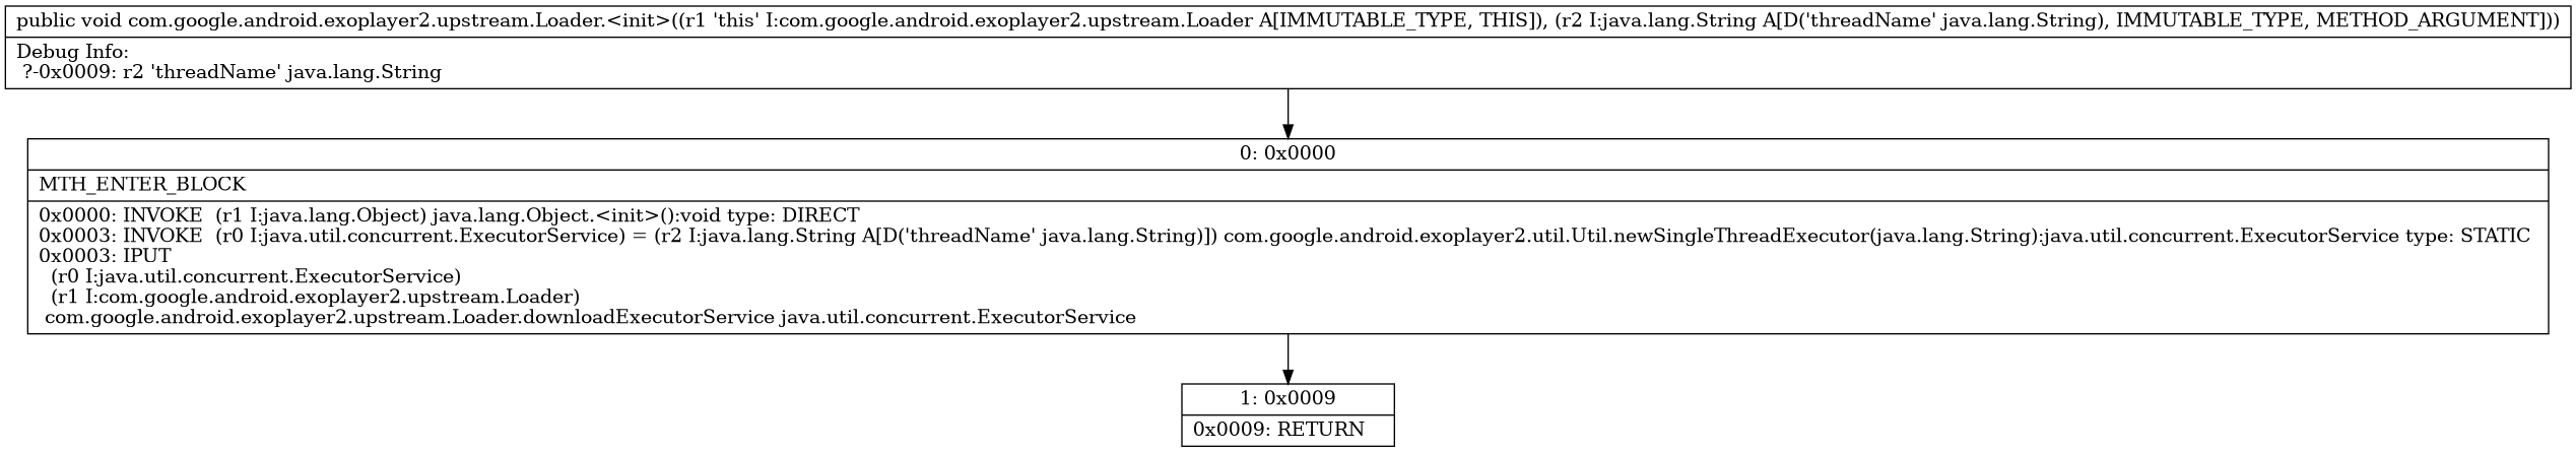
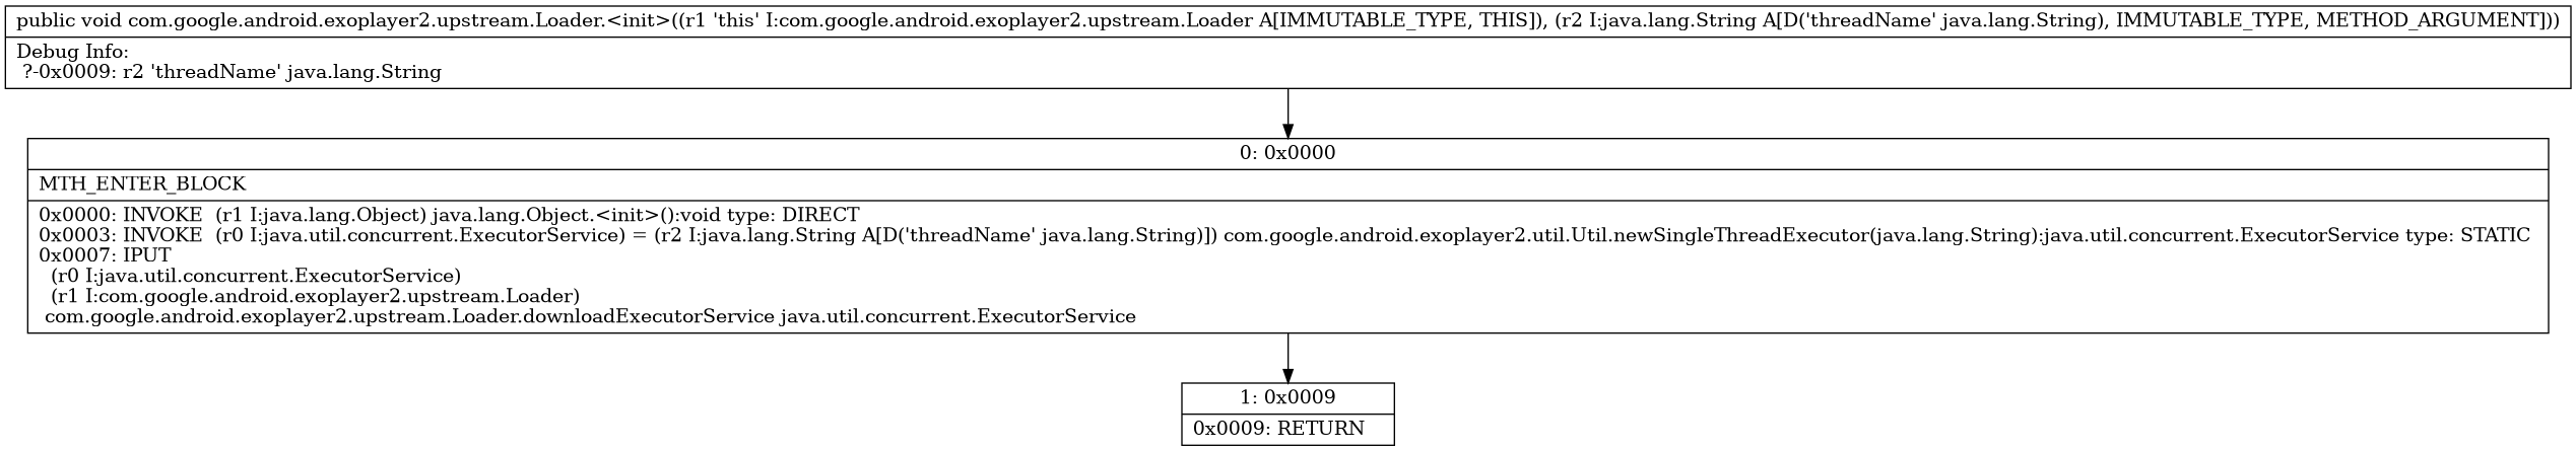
  digraph {
    node [shape=record]
-   n1 [label="{0\:\ 0x0000|MTH_ENTER_BLOCK\l|0x0000: INVOKE  (r1 I:java.lang.Object) java.lang.Object.\<init\>():void type: DIRECT \l0x0003: INVOKE  (r0 I:java.util.concurrent.ExecutorService) = (r2 I:java.lang.String A[D('threadName' java.lang.String)]) com.google.android.exoplayer2.util.Util.newSingleThreadExecutor(java.lang.String):java.util.concurrent.ExecutorService type: STATIC \l0x0003: IPUT  \l  (r0 I:java.util.concurrent.ExecutorService)\l  (r1 I:com.google.android.exoplayer2.upstream.Loader)\l com.google.android.exoplayer2.upstream.Loader.downloadExecutorService java.util.concurrent.ExecutorService \l}"]
+   n1 [label="{0\:\ 0x0000|MTH_ENTER_BLOCK\l|0x0000: INVOKE  (r1 I:java.lang.Object) java.lang.Object.\<init\>():void type: DIRECT \l0x0003: INVOKE  (r0 I:java.util.concurrent.ExecutorService) = (r2 I:java.lang.String A[D('threadName' java.lang.String)]) com.google.android.exoplayer2.util.Util.newSingleThreadExecutor(java.lang.String):java.util.concurrent.ExecutorService type: STATIC \l0x0007: IPUT  \l  (r0 I:java.util.concurrent.ExecutorService)\l  (r1 I:com.google.android.exoplayer2.upstream.Loader)\l com.google.android.exoplayer2.upstream.Loader.downloadExecutorService java.util.concurrent.ExecutorService \l}"]
    n2 [label="{1\:\ 0x0009|0x0009: RETURN   \l}"]
    n3 [label="{public void com.google.android.exoplayer2.upstream.Loader.\<init\>((r1 'this' I:com.google.android.exoplayer2.upstream.Loader A[IMMUTABLE_TYPE, THIS]), (r2 I:java.lang.String A[D('threadName' java.lang.String), IMMUTABLE_TYPE, METHOD_ARGUMENT]))  | Debug Info:\l  ?\-0x0009: r2 'threadName' java.lang.String\l}"]
    n1 -> n2
    n3 -> n1
  }
